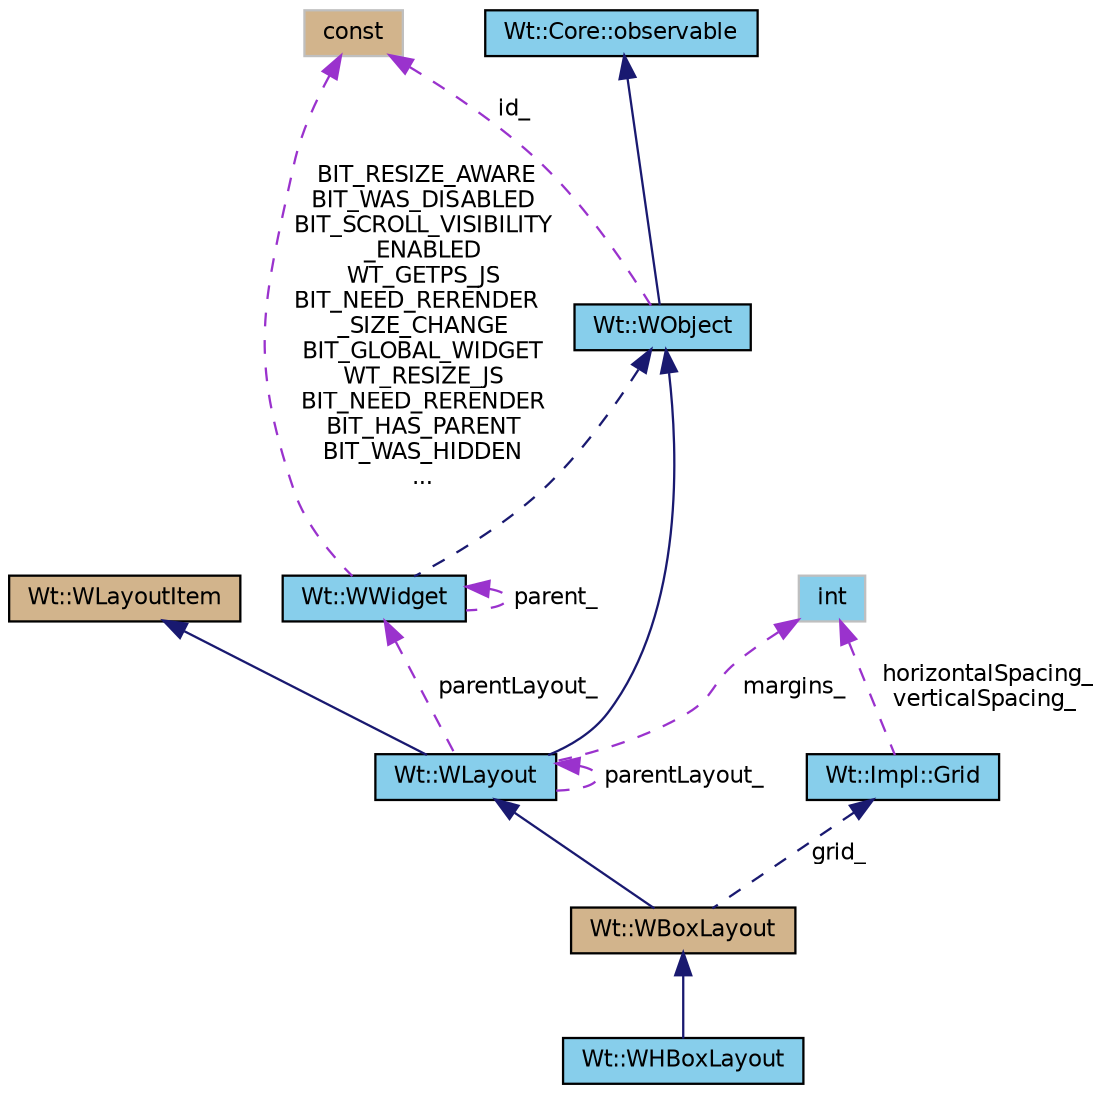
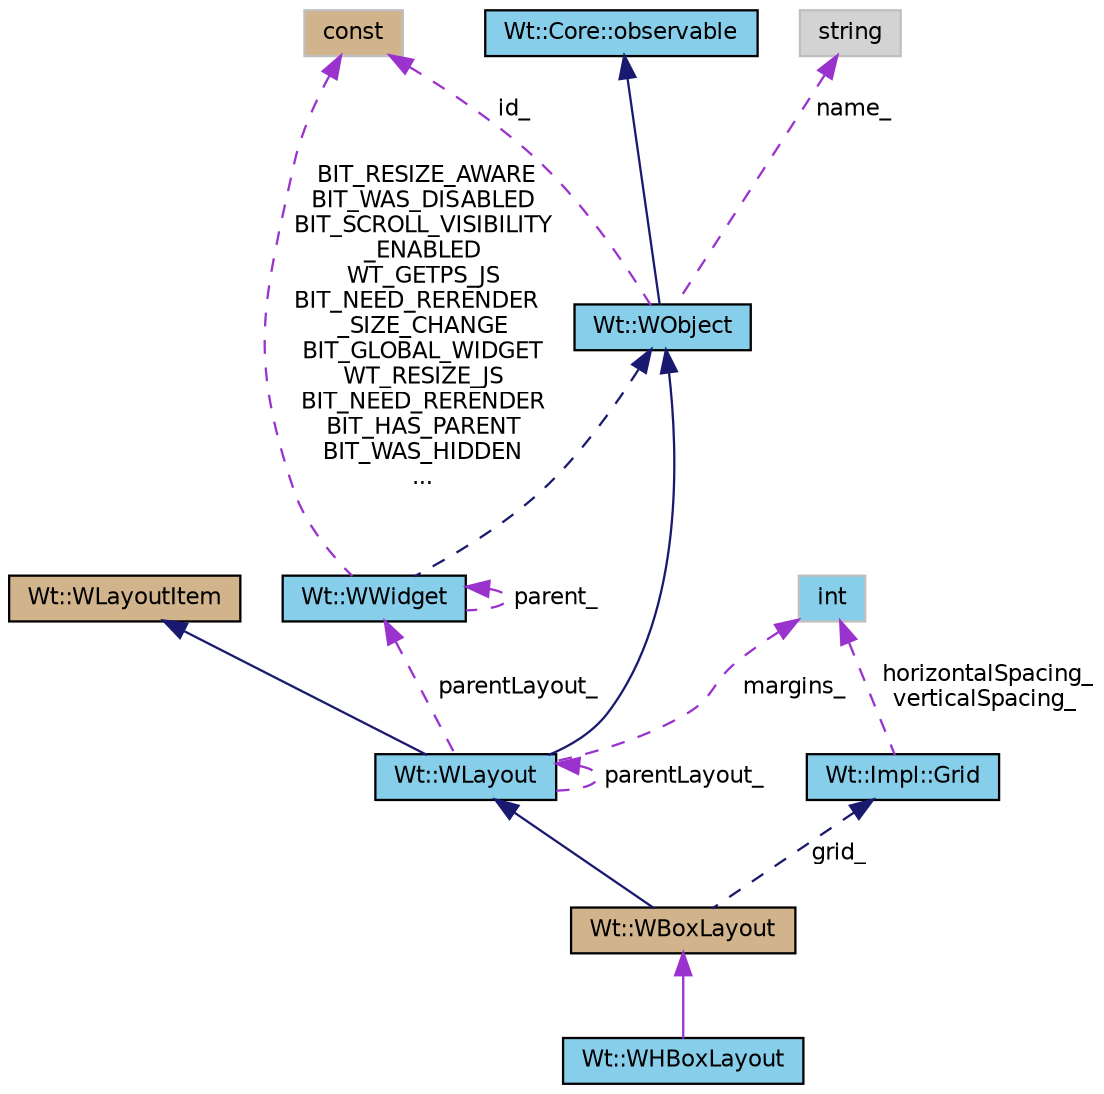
  digraph {
    node [color=black fillcolor=skyblue fontname=Helvetica fontsize=10 shape=record style=filled]
    edge [color=darkorchid3 dir=back fontname=Helvetica fontsize=10 labelfontname=Helvetica labelfontsize=10 style=dashed]
    n1 [fontcolor=black height=0.2 label="Wt::WHBoxLayout" width=0.4]
    n2 [fillcolor=tan height=0.2 label="Wt::WBoxLayout" width=0.4]
    n3 [height=0.2 label="Wt::WLayout" width=0.4]
    n4 [fillcolor=tan height=0.2 label="Wt::WLayoutItem" width=0.4]
    n5 [height=0.2 label="Wt::WObject" width=0.4]
    n6 [height=0.2 label="Wt::WWidget" width=0.4]
    n7 [height=0.2 label="Wt::Core::observable" width=0.4]
+   n8 [color=grey75 fillcolor=lightgrey height=0.2 label=string width=0.4]
    n9 [color=grey75 fillcolor=tan height=0.2 label=const width=0.4]
    n10 [color=grey75 height=0.2 label=int width=0.4]
    n11 [height=0.2 label="Wt::Impl::Grid" width=0.4]
-   n2 -> n1 [color=midnightblue style=solid]
+   n2 -> n1 [style=solid]
    n3 -> n2 [color=midnightblue style=solid]
    n3 -> n3 [label=" parentLayout_"]
    n4 -> n3 [color=midnightblue style=solid]
    n5 -> n3 [color=midnightblue style=solid]
    n5 -> n6 [color=midnightblue]
    n6 -> n3 [label=" parentLayout_"]
    n6 -> n6 [label=" parent_"]
    n7 -> n5 [color=midnightblue style=solid]
+   n8 -> n5 [label=" name_"]
    n9 -> n5 [label=" id_"]
    n9 -> n6 [label=" BIT_RESIZE_AWARE\nBIT_WAS_DISABLED\nBIT_SCROLL_VISIBILITY\l_ENABLED\nWT_GETPS_JS\nBIT_NEED_RERENDER\l_SIZE_CHANGE\nBIT_GLOBAL_WIDGET\nWT_RESIZE_JS\nBIT_NEED_RERENDER\nBIT_HAS_PARENT\nBIT_WAS_HIDDEN\n..."]
    n10 -> n3 [label=" margins_"]
    n10 -> n11 [label=" horizontalSpacing_\nverticalSpacing_"]
    n11 -> n2 [color=midnightblue label=" grid_"]
  }
